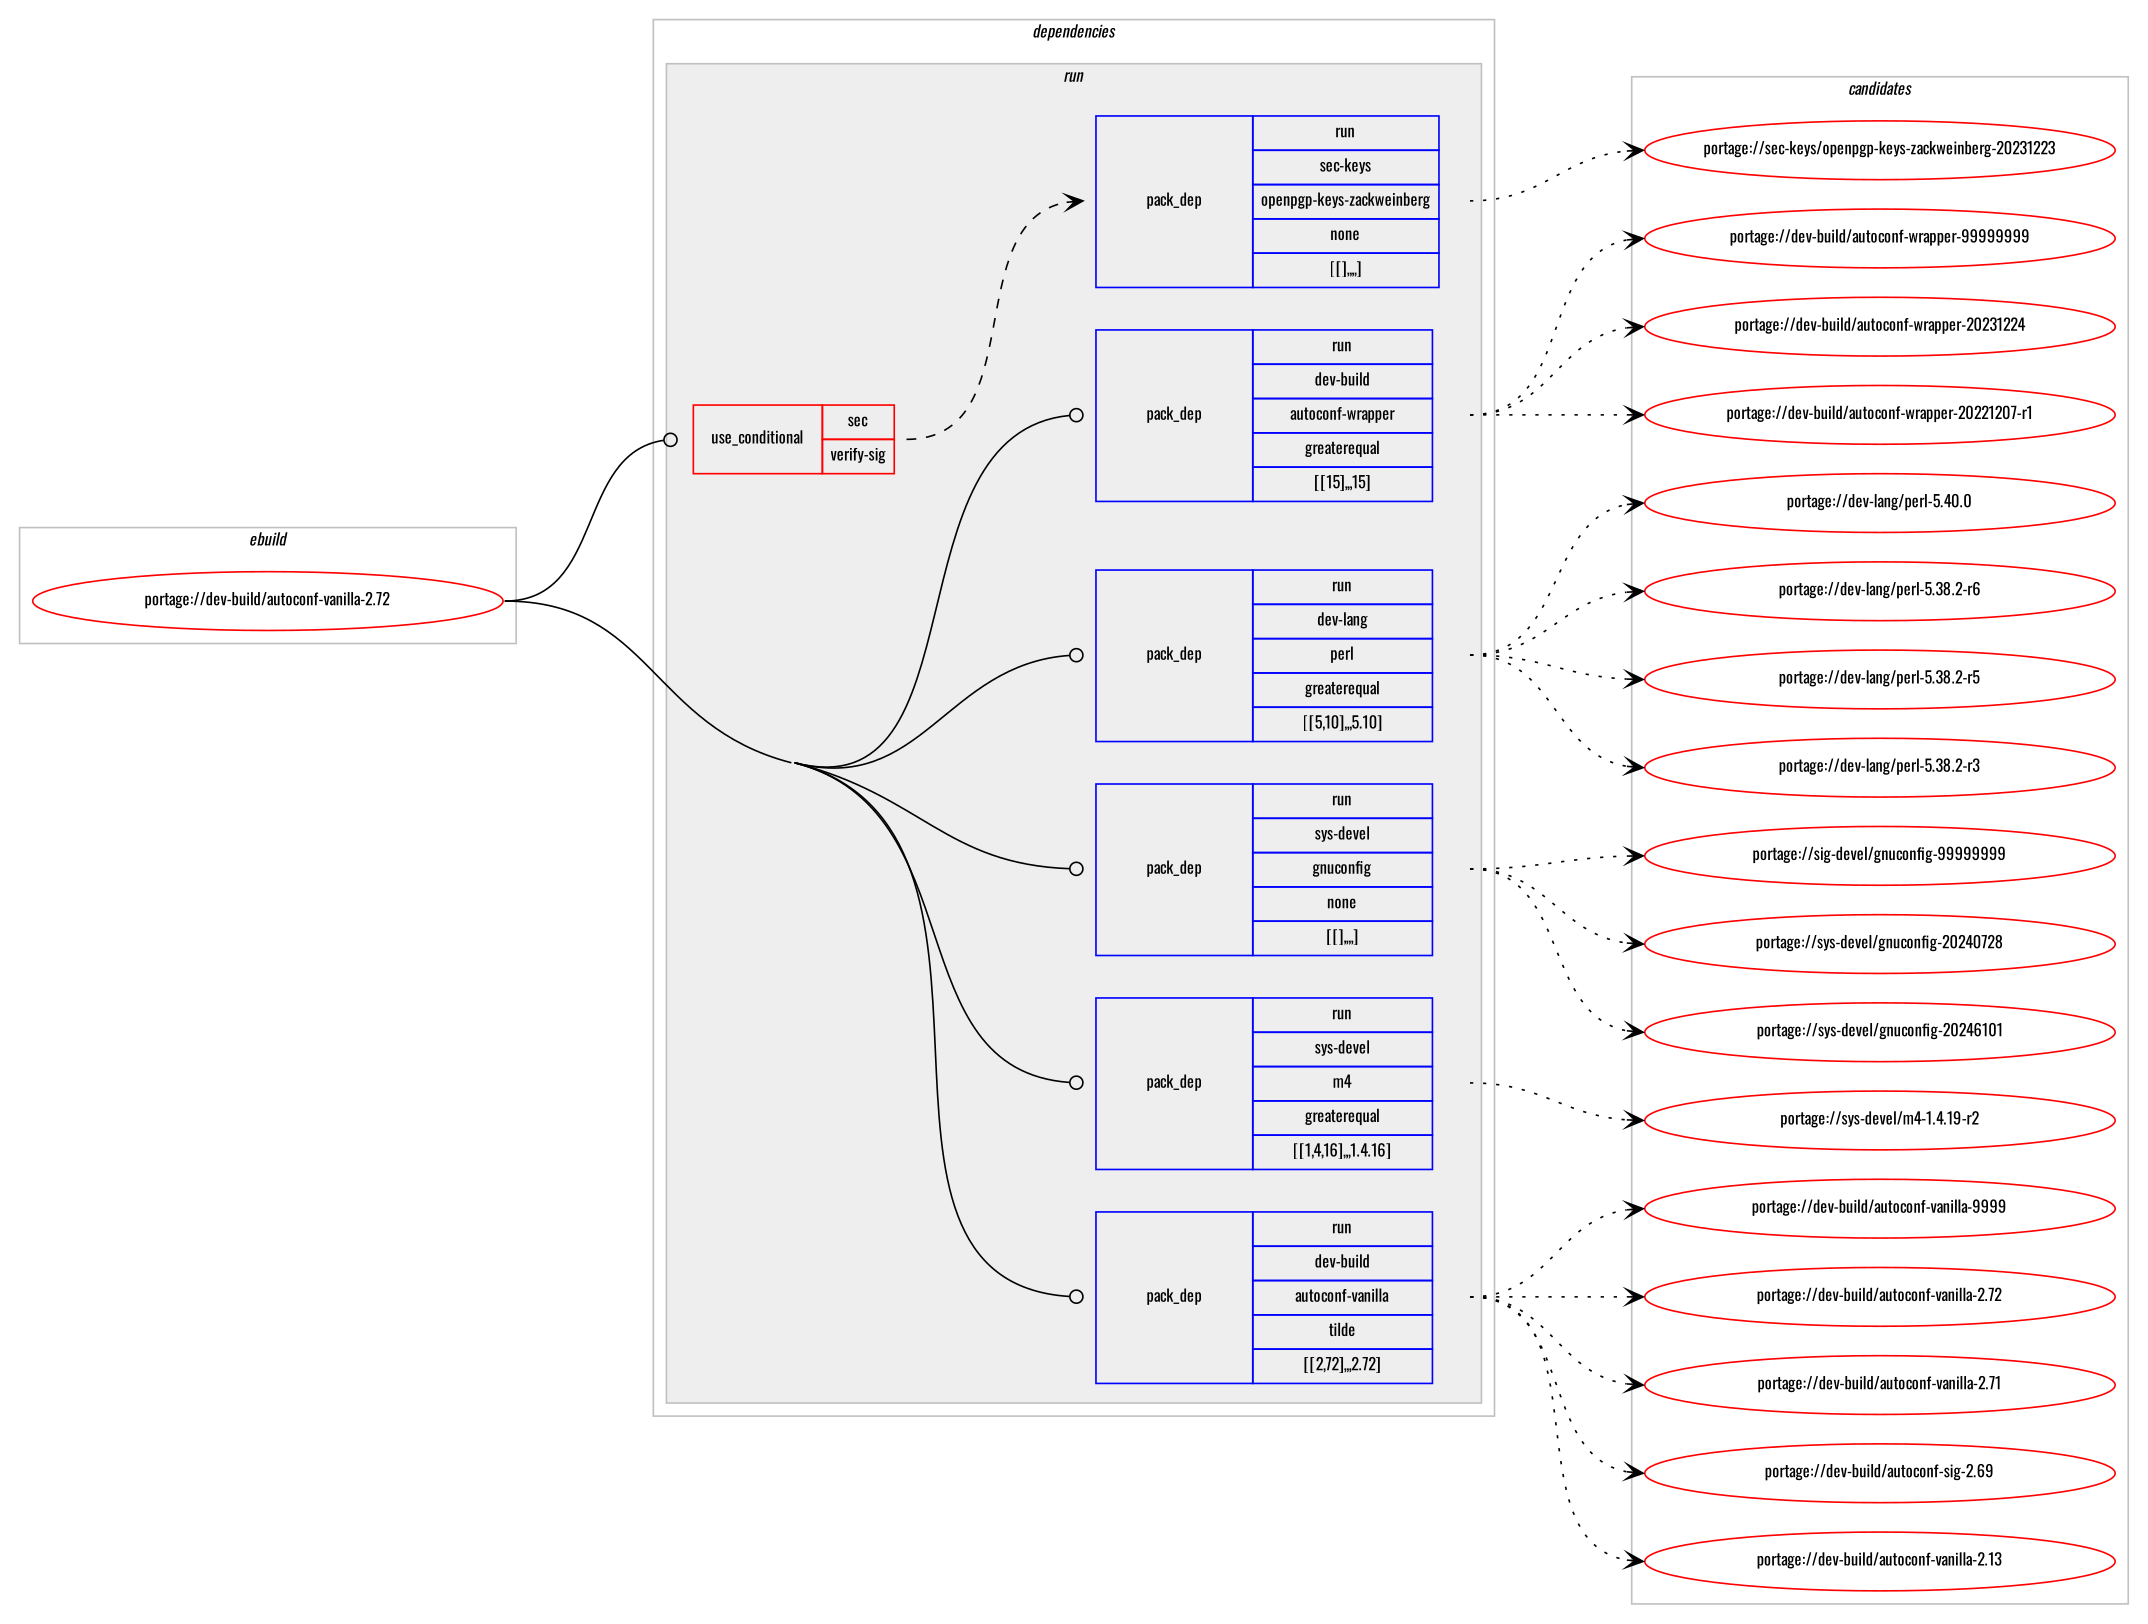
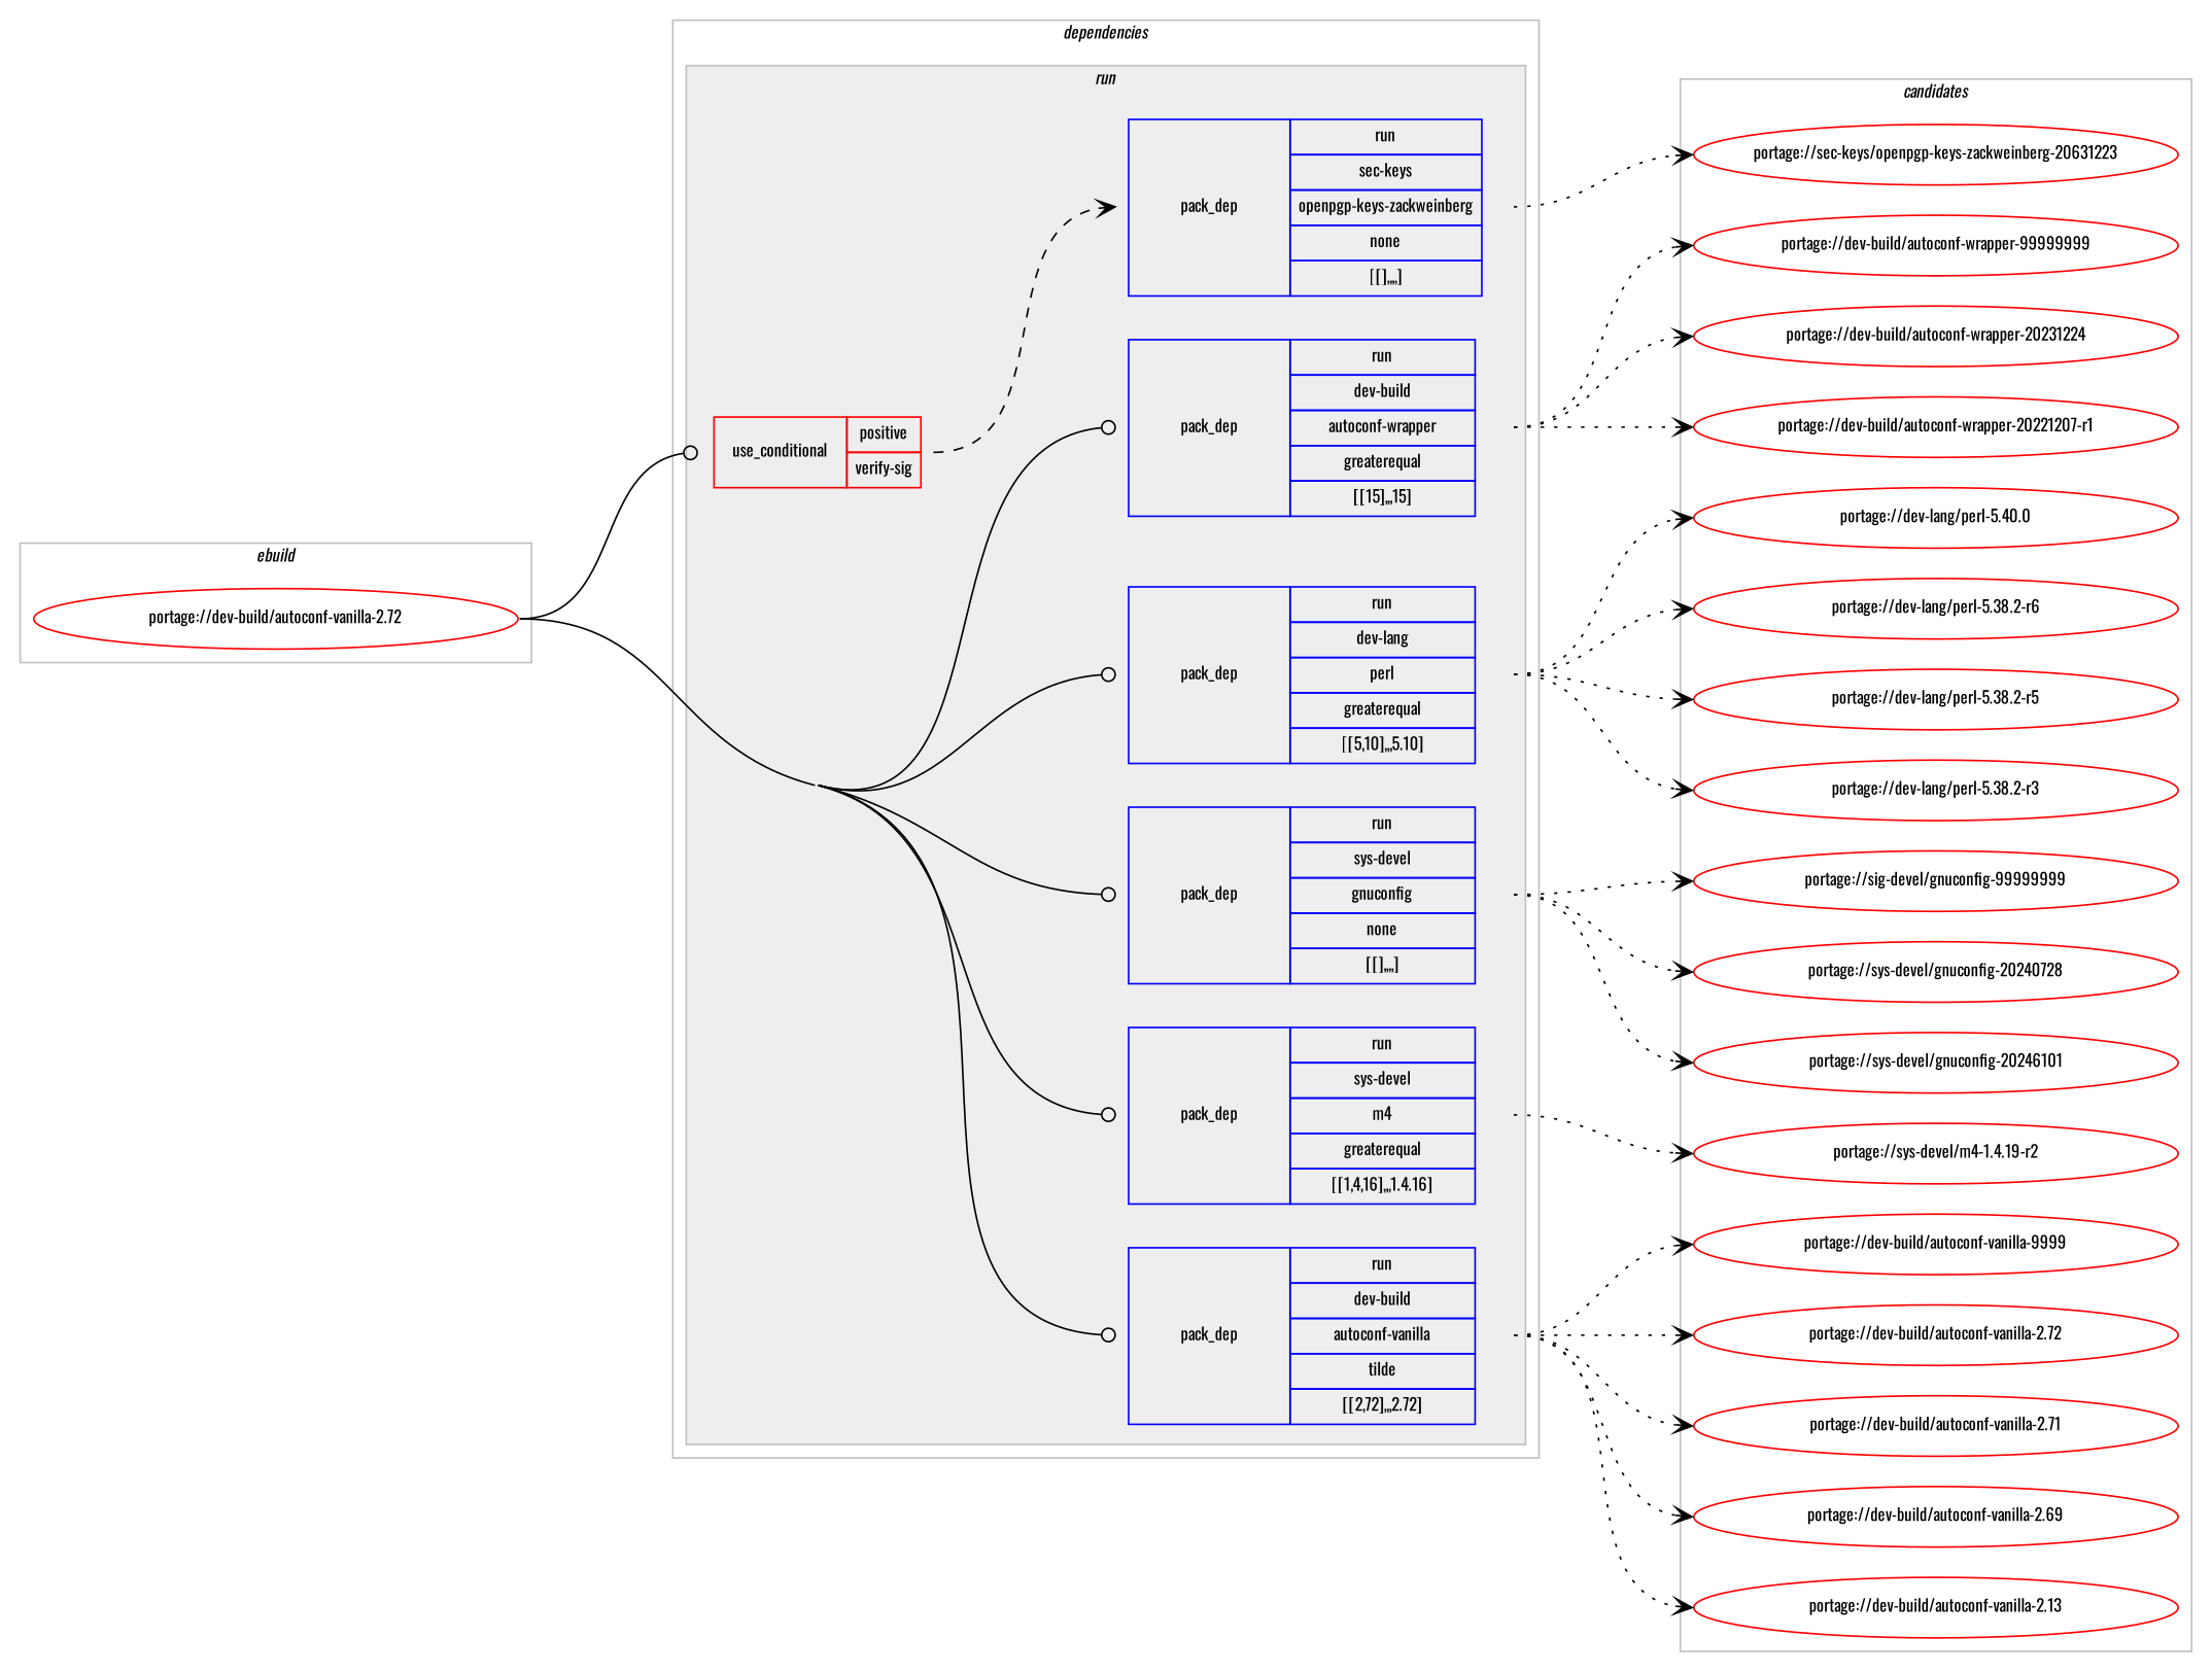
  digraph {
    compound=true
    concentrate=true
    fontname=Oswald
    fontsize=10
    newrank=true
    rankdir=LR
    ranksep=1.5
    node [color=red fontname=Oswald fontsize=10]
    edge [arrowhead=vee fontname=Oswald headport=w style=dotted tailport=e weight=100]
    n1 [label="portage://dev-build/autoconf-vanilla-2.72" width=4]
    n2 [color=blue label=<<TABLE BORDER="0" CELLBORDER="1" CELLSPACING="0" CELLPADDING="4" WIDTH="220"><TR><TD ROWSPAN="6" CELLPADDING="30">pack_dep</TD></TR><TR><TD WIDTH="110">run</TD></TR><TR><TD>sec-keys</TD></TR><TR><TD>openpgp-keys-zackweinberg</TD></TR><TR><TD>none</TD></TR><TR><TD>[[],,,,]</TD></TR></TABLE>> shape=none]
-   n3 [label=<<TABLE BORDER="0" CELLBORDER="1" CELLSPACING="0" CELLPADDING="4"><TR><TD ROWSPAN="3" CELLPADDING="10">use_conditional</TD></TR><TR><TD>sec</TD></TR><TR><TD>verify-sig</TD></TR></TABLE>> shape=none]
+   n3 [label=<<TABLE BORDER="0" CELLBORDER="1" CELLSPACING="0" CELLPADDING="4"><TR><TD ROWSPAN="3" CELLPADDING="10">use_conditional</TD></TR><TR><TD>positive</TD></TR><TR><TD>verify-sig</TD></TR></TABLE>> shape=none]
    n4 [color=blue label=<<TABLE BORDER="0" CELLBORDER="1" CELLSPACING="0" CELLPADDING="4" WIDTH="220"><TR><TD ROWSPAN="6" CELLPADDING="30">pack_dep</TD></TR><TR><TD WIDTH="110">run</TD></TR><TR><TD>dev-build</TD></TR><TR><TD>autoconf-wrapper</TD></TR><TR><TD>greaterequal</TD></TR><TR><TD>[[15],,,15]</TD></TR></TABLE>> shape=none]
    n5 [color=blue label=<<TABLE BORDER="0" CELLBORDER="1" CELLSPACING="0" CELLPADDING="4" WIDTH="220"><TR><TD ROWSPAN="6" CELLPADDING="30">pack_dep</TD></TR><TR><TD WIDTH="110">run</TD></TR><TR><TD>dev-lang</TD></TR><TR><TD>perl</TD></TR><TR><TD>greaterequal</TD></TR><TR><TD>[[5,10],,,5.10]</TD></TR></TABLE>> shape=none]
    n6 [color=blue label=<<TABLE BORDER="0" CELLBORDER="1" CELLSPACING="0" CELLPADDING="4" WIDTH="220"><TR><TD ROWSPAN="6" CELLPADDING="30">pack_dep</TD></TR><TR><TD WIDTH="110">run</TD></TR><TR><TD>sys-devel</TD></TR><TR><TD>gnuconfig</TD></TR><TR><TD>none</TD></TR><TR><TD>[[],,,,]</TD></TR></TABLE>> shape=none]
    n7 [color=blue label=<<TABLE BORDER="0" CELLBORDER="1" CELLSPACING="0" CELLPADDING="4" WIDTH="220"><TR><TD ROWSPAN="6" CELLPADDING="30">pack_dep</TD></TR><TR><TD WIDTH="110">run</TD></TR><TR><TD>sys-devel</TD></TR><TR><TD>m4</TD></TR><TR><TD>greaterequal</TD></TR><TR><TD>[[1,4,16],,,1.4.16]</TD></TR></TABLE>> shape=none]
    n8 [color=blue label=<<TABLE BORDER="0" CELLBORDER="1" CELLSPACING="0" CELLPADDING="4" WIDTH="220"><TR><TD ROWSPAN="6" CELLPADDING="30">pack_dep</TD></TR><TR><TD WIDTH="110">run</TD></TR><TR><TD>dev-build</TD></TR><TR><TD>autoconf-vanilla</TD></TR><TR><TD>tilde</TD></TR><TR><TD>[[2,72],,,2.72]</TD></TR></TABLE>> shape=none]
-   n9 [label="portage://sec-keys/openpgp-keys-zackweinberg-20231223" width=4]
+   n9 [label="portage://sec-keys/openpgp-keys-zackweinberg-20631223" width=4]
    n10 [label="portage://dev-build/autoconf-wrapper-99999999" width=4]
    n11 [label="portage://dev-build/autoconf-wrapper-20231224" width=4]
    n12 [label="portage://dev-build/autoconf-wrapper-20221207-r1" width=4]
    n13 [label="portage://dev-lang/perl-5.40.0" width=4]
    n14 [label="portage://dev-lang/perl-5.38.2-r6" width=4]
    n15 [label="portage://dev-lang/perl-5.38.2-r5" width=4]
    n16 [label="portage://dev-lang/perl-5.38.2-r3" width=4]
    n17 [label="portage://sig-devel/gnuconfig-99999999" width=4]
    n18 [label="portage://sys-devel/gnuconfig-20240728" width=4]
    n19 [label="portage://sys-devel/gnuconfig-20246101" width=4]
    n20 [label="portage://sys-devel/m4-1.4.19-r2" width=4]
    n21 [label="portage://dev-build/autoconf-vanilla-9999" width=4]
    n22 [label="portage://dev-build/autoconf-vanilla-2.72" width=4]
    n23 [label="portage://dev-build/autoconf-vanilla-2.71" width=4]
-   n24 [label="portage://dev-build/autoconf-sig-2.69" width=4]
+   n24 [label="portage://dev-build/autoconf-vanilla-2.69" width=4]
    n25 [label="portage://dev-build/autoconf-vanilla-2.13" width=4]
    subgraph cluster_1 {
      color=gray
      label=<<i>ebuild</i>>
      n1
    }
    subgraph cluster_2 {
      color=gray
      label=<<i>dependencies</i>>
      subgraph cluster_3 {
        color=gray
        fillcolor="#eeeeee"
        label=<<i>compile</i>>
        style=filled
      }
      subgraph cluster_4 {
        color=gray
        fillcolor="#eeeeee"
        label=<<i>compile and run</i>>
        style=filled
      }
      subgraph cluster_5 {
        color=gray
        fillcolor="#eeeeee"
        label=<<i>run</i>>
        style=filled
        subgraph sub_6 {
          color=gray
          fillcolor="#eeeeee"
          label=<<i>run</i>>
          style=filled
          n3
          subgraph sub_7 {
            color=gray
            fillcolor="#eeeeee"
            label=<<i>run</i>>
            style=filled
            n2
          }
        }
        subgraph sub_8 {
          color=gray
          fillcolor="#eeeeee"
          label=<<i>run</i>>
          style=filled
          n4
        }
        subgraph sub_9 {
          color=gray
          fillcolor="#eeeeee"
          label=<<i>run</i>>
          style=filled
          n5
        }
        subgraph sub_10 {
          color=gray
          fillcolor="#eeeeee"
          label=<<i>run</i>>
          style=filled
          n6
        }
        subgraph sub_11 {
          color=gray
          fillcolor="#eeeeee"
          label=<<i>run</i>>
          style=filled
          n7
        }
        subgraph sub_12 {
          color=gray
          fillcolor="#eeeeee"
          label=<<i>run</i>>
          style=filled
          n8
        }
      }
    }
    subgraph cluster_13 {
      color=gray
      label=<<i>candidates</i>>
      rank=same
      subgraph sub_14 {
        color=black
        label=<<i>candidates</i>>
        nodesep=1
        rank=same
        n9
      }
      subgraph sub_15 {
        color=black
        label=<<i>candidates</i>>
        nodesep=1
        rank=same
        n10
        n11
        n12
      }
      subgraph sub_16 {
        color=black
        label=<<i>candidates</i>>
        nodesep=1
        rank=same
        n13
        n14
        n15
        n16
      }
      subgraph sub_17 {
        color=black
        label=<<i>candidates</i>>
        nodesep=1
        rank=same
        n17
        n18
        n19
      }
      subgraph sub_18 {
        color=black
        label=<<i>candidates</i>>
        nodesep=1
        rank=same
        n20
      }
      subgraph sub_19 {
        color=black
        label=<<i>candidates</i>>
        nodesep=1
        rank=same
        n21
        n22
        n23
        n24
        n25
      }
    }
    n1 -> n3 [arrowhead=odot style=solid weight=20]
    n1 -> n4 [arrowhead=odot style=solid weight=20]
    n1 -> n5 [arrowhead=odot style=solid weight=20]
    n1 -> n6 [arrowhead=odot style=solid weight=20]
    n1 -> n7 [arrowhead=odot style=solid weight=20]
    n1 -> n8 [arrowhead=odot style=solid weight=20]
    n2 -> n9
    n3 -> n2 [style=dashed weight=20]
    n4 -> n10
    n4 -> n11
    n4 -> n12
    n5 -> n13
    n5 -> n14
    n5 -> n15
    n5 -> n16
    n6 -> n17
    n6 -> n18
    n6 -> n19
    n7 -> n20
    n8 -> n21
    n8 -> n22
    n8 -> n23
    n8 -> n24
    n8 -> n25
  }
